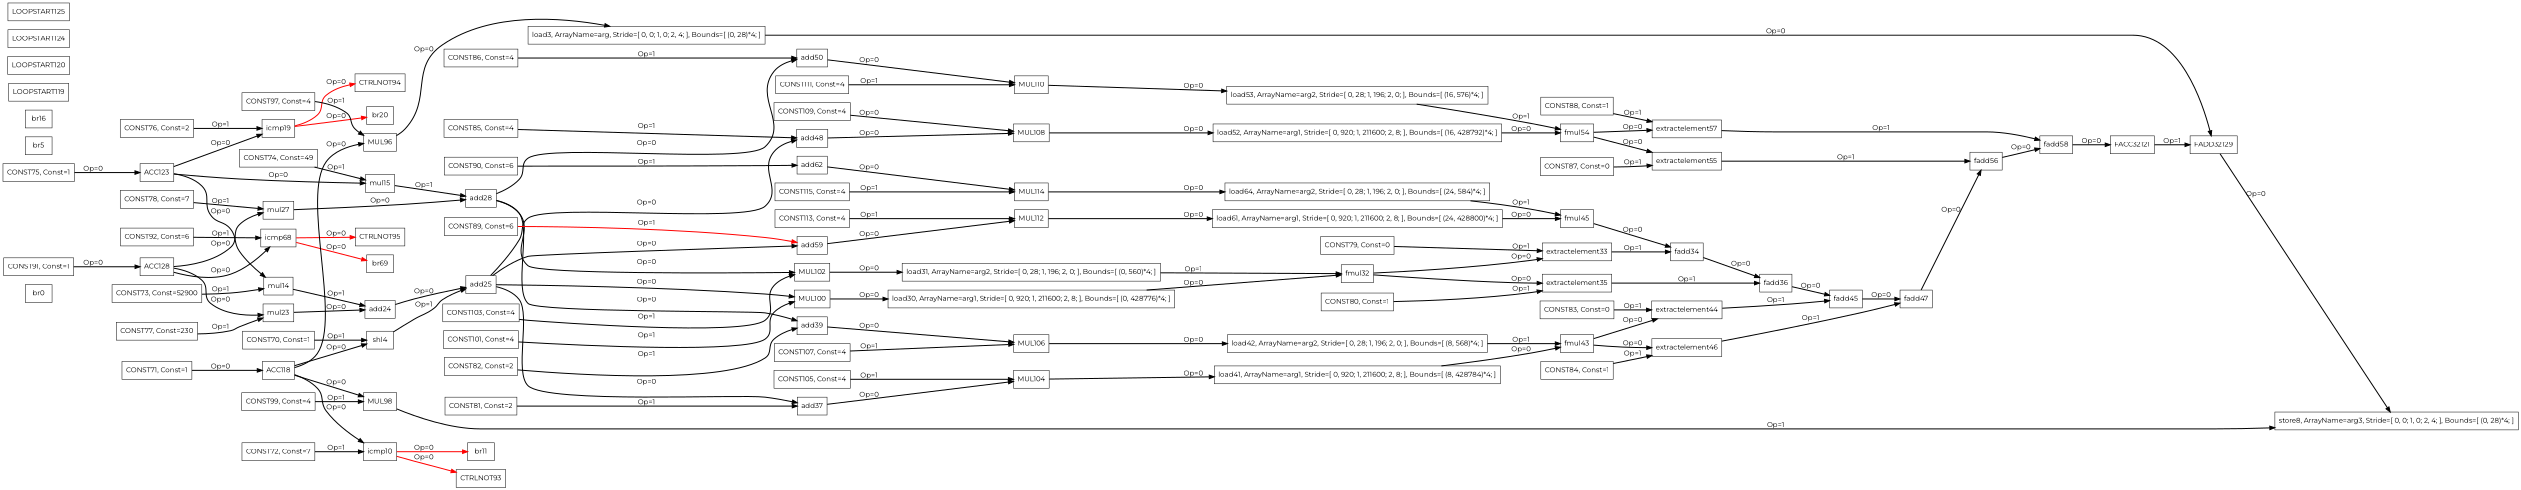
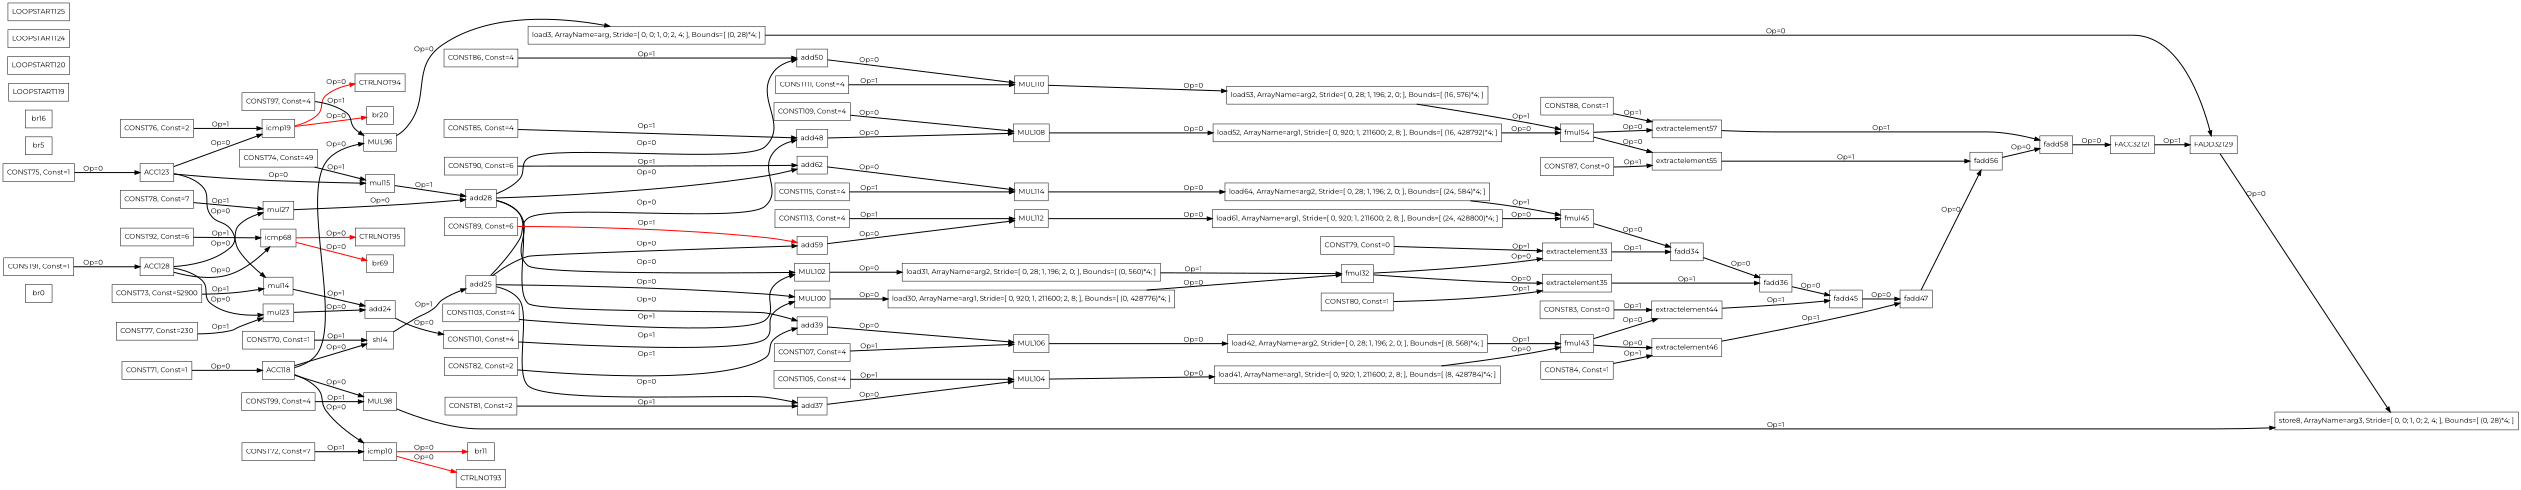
  digraph {
    fontname=Montserrat
    rankdir=LR
    node [color=black fontname=Montserrat shape=box]
    edge [color=black fontname=Montserrat style=bold]
    n1 [label=br0]
    n2 [label="load3, ArrayName=arg, Stride=[ 0, 0; 1, 0; 2, 4; ], Bounds=[ (0, 28)*4; ]"]
    n3 [label=FADD32129]
    n4 [label="store8, ArrayName=arg3, Stride=[ 0, 0; 1, 0; 2, 4; ], Bounds=[ (0, 28)*4; ]"]
    n5 [label=shl4]
    n6 [label=add25]
    n7 [label=add37]
    n8 [label=add48]
    n9 [label=add59]
    n10 [label=MUL100]
    n11 [label=br5]
    n12 [label=icmp10]
    n13 [label=br11]
    n14 [label=CTRLNOT93]
    n15 [label=mul14]
    n16 [label=add24]
    n17 [label=mul15]
    n18 [label=add28]
    n19 [label=add39]
    n20 [label=add50]
    n21 [label=add62]
    n22 [label=MUL102]
    n23 [label=br16]
    n24 [label=icmp19]
    n25 [label=br20]
    n26 [label=CTRLNOT94]
    n27 [label=mul23]
    n28 [label=MUL104]
    n29 [label=MUL108]
    n30 [label=MUL112]
    n31 [label="load30, ArrayName=arg1, Stride=[ 0, 920; 1, 211600; 2, 8; ], Bounds=[ (0, 428776)*4; ]"]
    n32 [label=mul27]
    n33 [label=MUL106]
    n34 [label=MUL110]
    n35 [label=MUL114]
    n36 [label="load31, ArrayName=arg2, Stride=[ 0, 28; 1, 196; 2, 0; ], Bounds=[ (0, 560)*4; ]"]
    n37 [label=fmul32]
    n38 [label=extractelement33]
    n39 [label=extractelement35]
    n40 [label=fadd34]
    n41 [label=fadd36]
    n42 [label=fadd45]
    n43 [label=fadd47]
    n44 [label="load41, ArrayName=arg1, Stride=[ 0, 920; 1, 211600; 2, 8; ], Bounds=[ (8, 428784)*4; ]"]
    n45 [label="load42, ArrayName=arg2, Stride=[ 0, 28; 1, 196; 2, 0; ], Bounds=[ (8, 568)*4; ]"]
    n46 [label=fmul43]
    n47 [label=extractelement44]
    n48 [label=extractelement46]
    n49 [label=fadd56]
    n50 [label=fadd58]
    n51 [label="load52, ArrayName=arg1, Stride=[ 0, 920; 1, 211600; 2, 8; ], Bounds=[ (16, 428792)*4; ]"]
    n52 [label="load53, ArrayName=arg2, Stride=[ 0, 28; 1, 196; 2, 0; ], Bounds=[ (16, 576)*4; ]"]
    n53 [label=fmul54]
    n54 [label=extractelement55]
    n55 [label=extractelement57]
    n56 [label=FACC32121]
    n57 [label="load61, ArrayName=arg1, Stride=[ 0, 920; 1, 211600; 2, 8; ], Bounds=[ (24, 428800)*4; ]"]
    n58 [label=fmul45]
    n59 [label="load64, ArrayName=arg2, Stride=[ 0, 28; 1, 196; 2, 0; ], Bounds=[ (24, 584)*4; ]"]
    n60 [label=icmp68]
    n61 [label=br69]
    n62 [label=CTRLNOT95]
    n63 [label="CONST70, Const=1"]
    n64 [label="CONST71, Const=1"]
    n65 [label=ACC118]
    n66 [label=MUL96]
    n67 [label=MUL98]
    n68 [label="CONST72, Const=7"]
    n69 [label="CONST73, Const=52900"]
    n70 [label="CONST74, Const=49"]
    n71 [label="CONST75, Const=1"]
    n72 [label=ACC123]
    n73 [label="CONST76, Const=2"]
    n74 [label="CONST77, Const=230"]
    n75 [label="CONST78, Const=7"]
    n76 [label="CONST79, Const=0"]
    n77 [label="CONST80, Const=1"]
    n78 [label="CONST81, Const=2"]
    n79 [label="CONST82, Const=2"]
    n80 [label="CONST83, Const=0"]
    n81 [label="CONST84, Const=1"]
    n82 [label="CONST85, Const=4"]
    n83 [label="CONST86, Const=4"]
    n84 [label="CONST87, Const=0"]
    n85 [label="CONST88, Const=1"]
    n86 [label="CONST89, Const=6"]
    n87 [label="CONST90, Const=6"]
    n88 [label="CONST91, Const=1"]
    n89 [label=ACC128]
    n90 [label="CONST92, Const=6"]
    n91 [label="CONST97, Const=4"]
    n92 [label="CONST99, Const=4"]
    n93 [label="CONST101, Const=4"]
    n94 [label="CONST103, Const=4"]
    n95 [label="CONST105, Const=4"]
    n96 [label="CONST107, Const=4"]
    n97 [label="CONST109, Const=4"]
    n98 [label="CONST111, Const=4"]
    n99 [label="CONST113, Const=4"]
    n100 [label="CONST115, Const=4"]
    n101 [label=LOOPSTART119]
    n102 [label=LOOPSTART120]
    n103 [label=LOOPSTART124]
    n104 [label=LOOPSTART125]
    n2 -> n3 [label="Op=0"]
    n3 -> n4 [label="Op=0"]
    n5 -> n6 [label="Op=1"]
    n6 -> n7 [label="Op=0"]
    n6 -> n8 [label="Op=0"]
    n6 -> n9 [label="Op=0"]
    n6 -> n10 [label="Op=0"]
    n7 -> n28 [label="Op=0"]
    n8 -> n29 [label="Op=0"]
    n9 -> n30 [label="Op=0"]
    n10 -> n31 [label="Op=0"]
    n12 -> n13 [color=red label="Op=0"]
    n12 -> n14 [color=red label="Op=0"]
    n15 -> n16 [label="Op=1"]
-   n16 -> n6 [label="Op=0"]
+   n16 -> n93 [label="Op=0"]
    n17 -> n18 [label="Op=1"]
    n18 -> n19 [label="Op=0"]
    n18 -> n20 [label="Op=0"]
+   n18 -> n21 [label="Op=0"]
    n18 -> n22 [label="Op=0"]
    n19 -> n33 [label="Op=0"]
    n20 -> n34 [label="Op=0"]
    n21 -> n35 [label="Op=0"]
    n22 -> n36 [label="Op=0"]
    n24 -> n25 [color=red label="Op=0"]
    n24 -> n26 [color=red label="Op=0"]
    n27 -> n16 [label="Op=0"]
    n28 -> n44 [label="Op=0"]
    n29 -> n51 [label="Op=0"]
    n30 -> n57 [label="Op=0"]
    n31 -> n37 [label="Op=0"]
    n32 -> n18 [label="Op=0"]
    n33 -> n45 [label="Op=0"]
    n34 -> n52 [label="Op=0"]
    n35 -> n59 [label="Op=0"]
    n36 -> n37 [label="Op=1"]
    n37 -> n38 [label="Op=0"]
    n37 -> n39 [label="Op=0"]
    n38 -> n40 [label="Op=1"]
    n39 -> n41 [label="Op=1"]
    n40 -> n41 [label="Op=0"]
    n41 -> n42 [label="Op=0"]
    n42 -> n43 [label="Op=0"]
    n43 -> n49 [label="Op=0"]
    n44 -> n46 [label="Op=0"]
    n45 -> n46 [label="Op=1"]
    n46 -> n47 [label="Op=0"]
    n46 -> n48 [label="Op=0"]
    n47 -> n42 [label="Op=1"]
    n48 -> n43 [label="Op=1"]
    n49 -> n50 [label="Op=0"]
    n50 -> n56 [label="Op=0"]
    n51 -> n53 [label="Op=0"]
    n52 -> n53 [label="Op=1"]
    n53 -> n54 [label="Op=0"]
    n53 -> n55 [label="Op=0"]
    n54 -> n49 [label="Op=1"]
    n55 -> n50 [label="Op=1"]
    n56 -> n3 [label="Op=1"]
    n57 -> n58 [label="Op=0"]
    n58 -> n40 [label="Op=0"]
    n59 -> n58 [label="Op=1"]
    n60 -> n61 [color=red label="Op=0"]
    n60 -> n62 [color=red label="Op=0"]
    n63 -> n5 [label="Op=1"]
    n64 -> n65 [label="Op=0"]
    n65 -> n5 [label="Op=0"]
    n65 -> n12 [label="Op=0"]
    n65 -> n66 [label="Op=0"]
    n65 -> n67 [label="Op=0"]
    n66 -> n2 [label="Op=0"]
    n67 -> n4 [label="Op=1"]
    n68 -> n12 [label="Op=1"]
    n69 -> n15 [label="Op=1"]
    n70 -> n17 [label="Op=1"]
    n71 -> n72 [label="Op=0"]
    n72 -> n15 [label="Op=0"]
    n72 -> n17 [label="Op=0"]
    n72 -> n24 [label="Op=0"]
    n73 -> n24 [label="Op=1"]
    n74 -> n27 [label="Op=1"]
    n75 -> n32 [label="Op=1"]
    n76 -> n38 [label="Op=1"]
    n77 -> n39 [label="Op=1"]
    n78 -> n7 [label="Op=1"]
    n79 -> n19 [label="Op=1"]
    n80 -> n47 [label="Op=1"]
    n81 -> n48 [label="Op=1"]
    n82 -> n8 [label="Op=1"]
    n83 -> n20 [label="Op=1"]
    n84 -> n54 [label="Op=1"]
    n85 -> n55 [label="Op=1"]
    n86 -> n9 [color=red label="Op=1"]
    n87 -> n21 [label="Op=1"]
    n88 -> n89 [label="Op=0"]
    n89 -> n27 [label="Op=0"]
    n89 -> n32 [label="Op=0"]
    n89 -> n60 [label="Op=0"]
    n90 -> n60 [label="Op=1"]
    n91 -> n66 [label="Op=1"]
    n92 -> n67 [label="Op=1"]
    n93 -> n10 [label="Op=1"]
    n94 -> n22 [label="Op=1"]
    n95 -> n28 [label="Op=1"]
    n96 -> n33 [label="Op=1"]
    n97 -> n29 [label="Op=0"]
    n98 -> n34 [label="Op=1"]
    n99 -> n30 [label="Op=1"]
    n100 -> n35 [label="Op=1"]
  }
